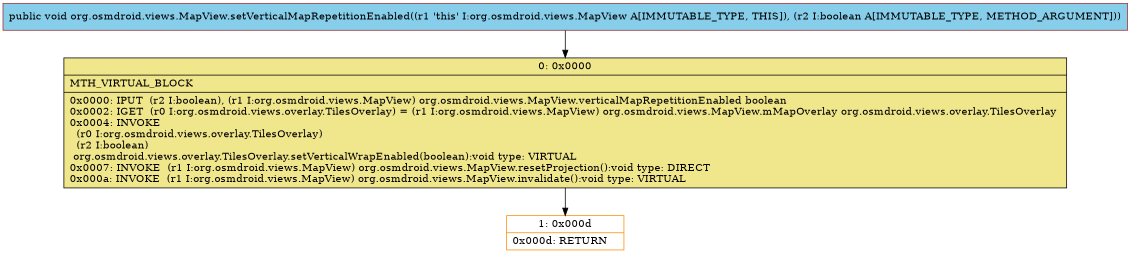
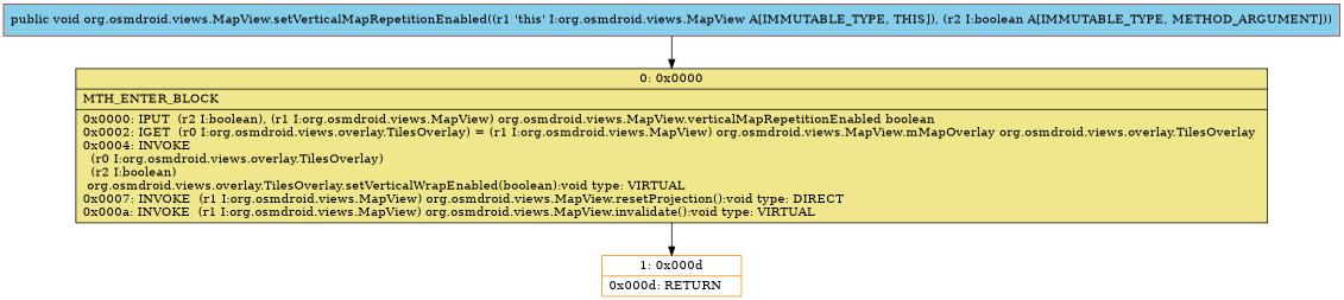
  digraph {
    node [shape=record style=filled]
-   n1 [label="{0\:\ 0x0000|MTH_VIRTUAL_BLOCK\l|0x0000: IPUT  (r2 I:boolean), (r1 I:org.osmdroid.views.MapView) org.osmdroid.views.MapView.verticalMapRepetitionEnabled boolean \l0x0002: IGET  (r0 I:org.osmdroid.views.overlay.TilesOverlay) = (r1 I:org.osmdroid.views.MapView) org.osmdroid.views.MapView.mMapOverlay org.osmdroid.views.overlay.TilesOverlay \l0x0004: INVOKE  \l  (r0 I:org.osmdroid.views.overlay.TilesOverlay)\l  (r2 I:boolean)\l org.osmdroid.views.overlay.TilesOverlay.setVerticalWrapEnabled(boolean):void type: VIRTUAL \l0x0007: INVOKE  (r1 I:org.osmdroid.views.MapView) org.osmdroid.views.MapView.resetProjection():void type: DIRECT \l0x000a: INVOKE  (r1 I:org.osmdroid.views.MapView) org.osmdroid.views.MapView.invalidate():void type: VIRTUAL \l}" fillcolor=khaki color=black]
+   n1 [label="{0\:\ 0x0000|MTH_ENTER_BLOCK\l|0x0000: IPUT  (r2 I:boolean), (r1 I:org.osmdroid.views.MapView) org.osmdroid.views.MapView.verticalMapRepetitionEnabled boolean \l0x0002: IGET  (r0 I:org.osmdroid.views.overlay.TilesOverlay) = (r1 I:org.osmdroid.views.MapView) org.osmdroid.views.MapView.mMapOverlay org.osmdroid.views.overlay.TilesOverlay \l0x0004: INVOKE  \l  (r0 I:org.osmdroid.views.overlay.TilesOverlay)\l  (r2 I:boolean)\l org.osmdroid.views.overlay.TilesOverlay.setVerticalWrapEnabled(boolean):void type: VIRTUAL \l0x0007: INVOKE  (r1 I:org.osmdroid.views.MapView) org.osmdroid.views.MapView.resetProjection():void type: DIRECT \l0x000a: INVOKE  (r1 I:org.osmdroid.views.MapView) org.osmdroid.views.MapView.invalidate():void type: VIRTUAL \l}" fillcolor=khaki color=black]
    n2 [label="{1\:\ 0x000d|0x000d: RETURN   \l}" fillcolor=white color=darkorange]
    n3 [label="{public void org.osmdroid.views.MapView.setVerticalMapRepetitionEnabled((r1 'this' I:org.osmdroid.views.MapView A[IMMUTABLE_TYPE, THIS]), (r2 I:boolean A[IMMUTABLE_TYPE, METHOD_ARGUMENT])) }" fillcolor=skyblue color=brown]
    n1 -> n2
    n3 -> n1
  }
